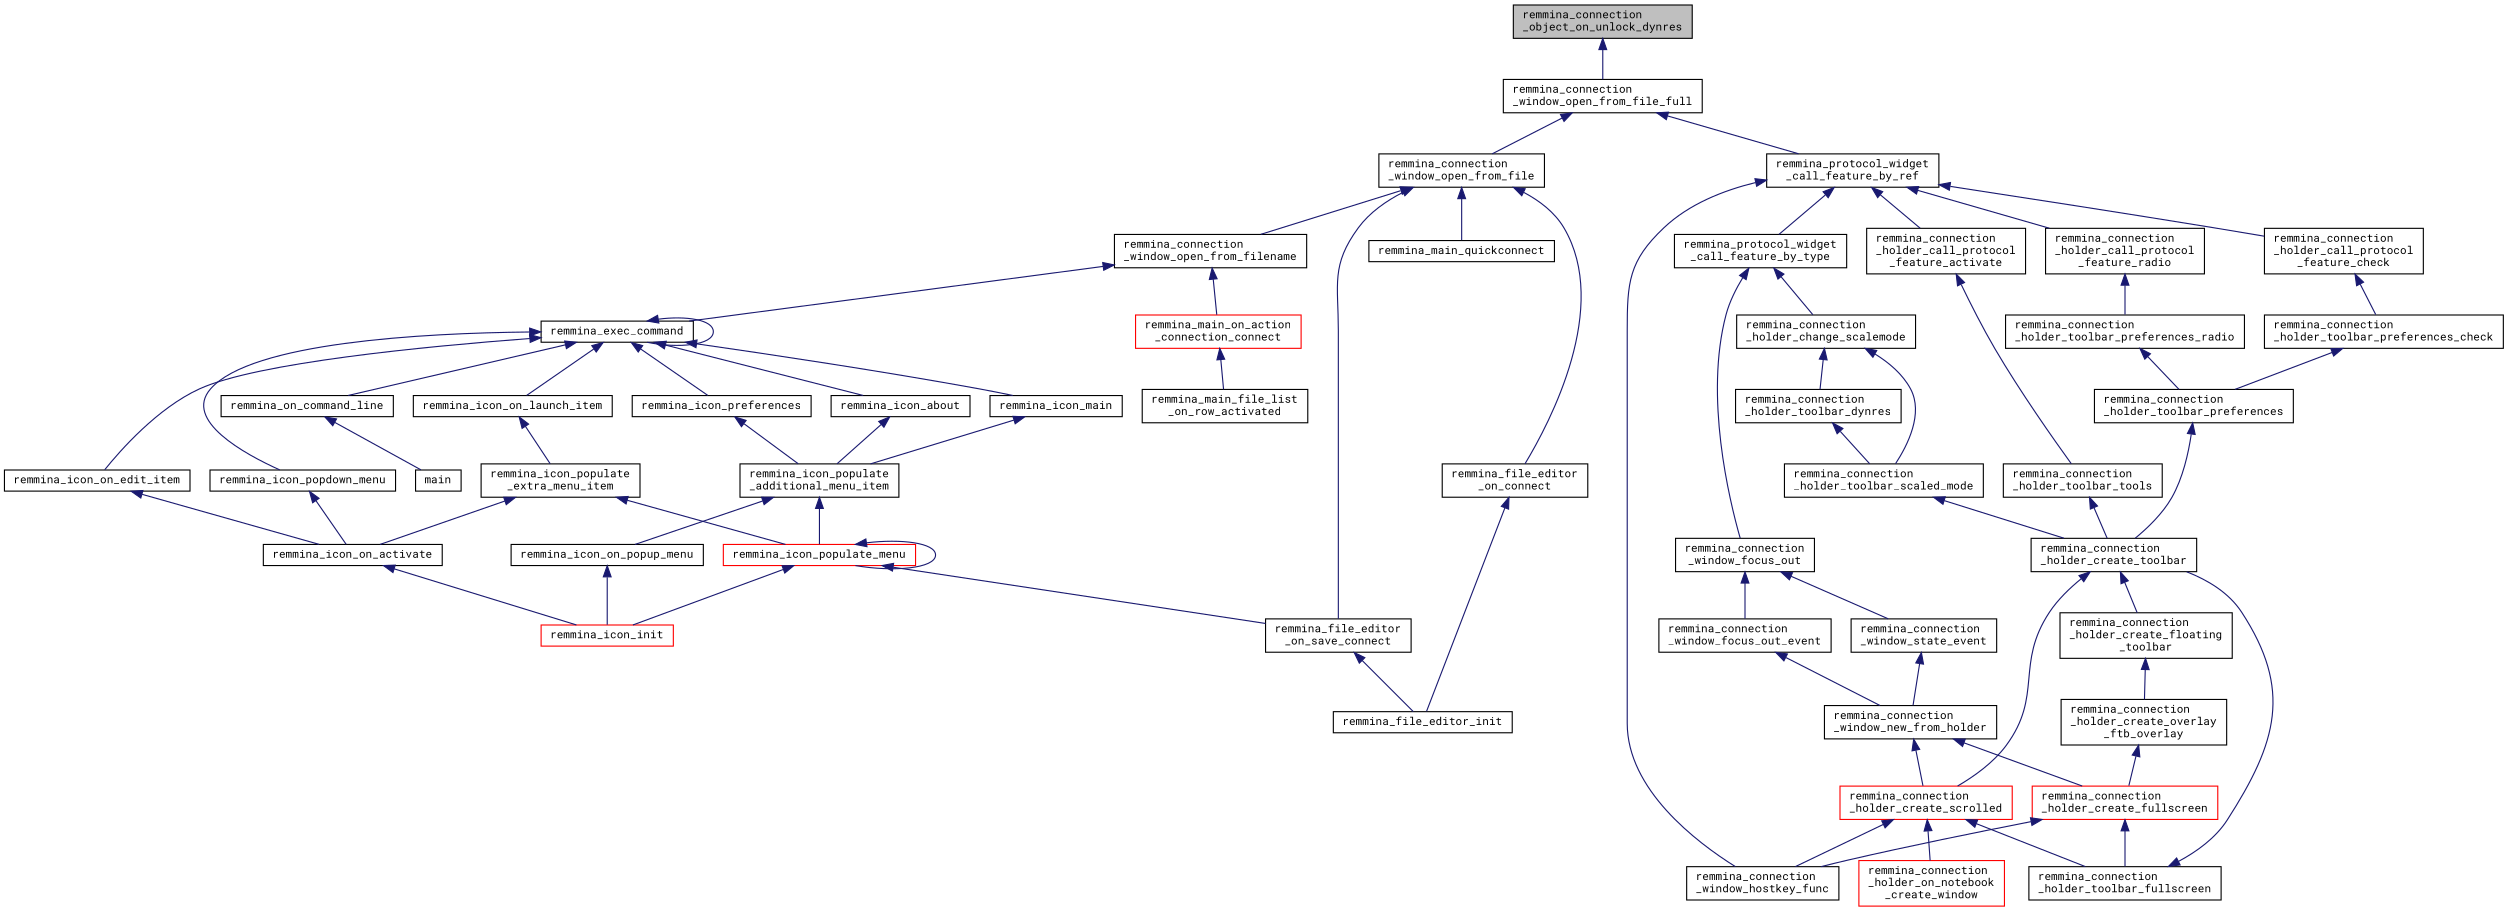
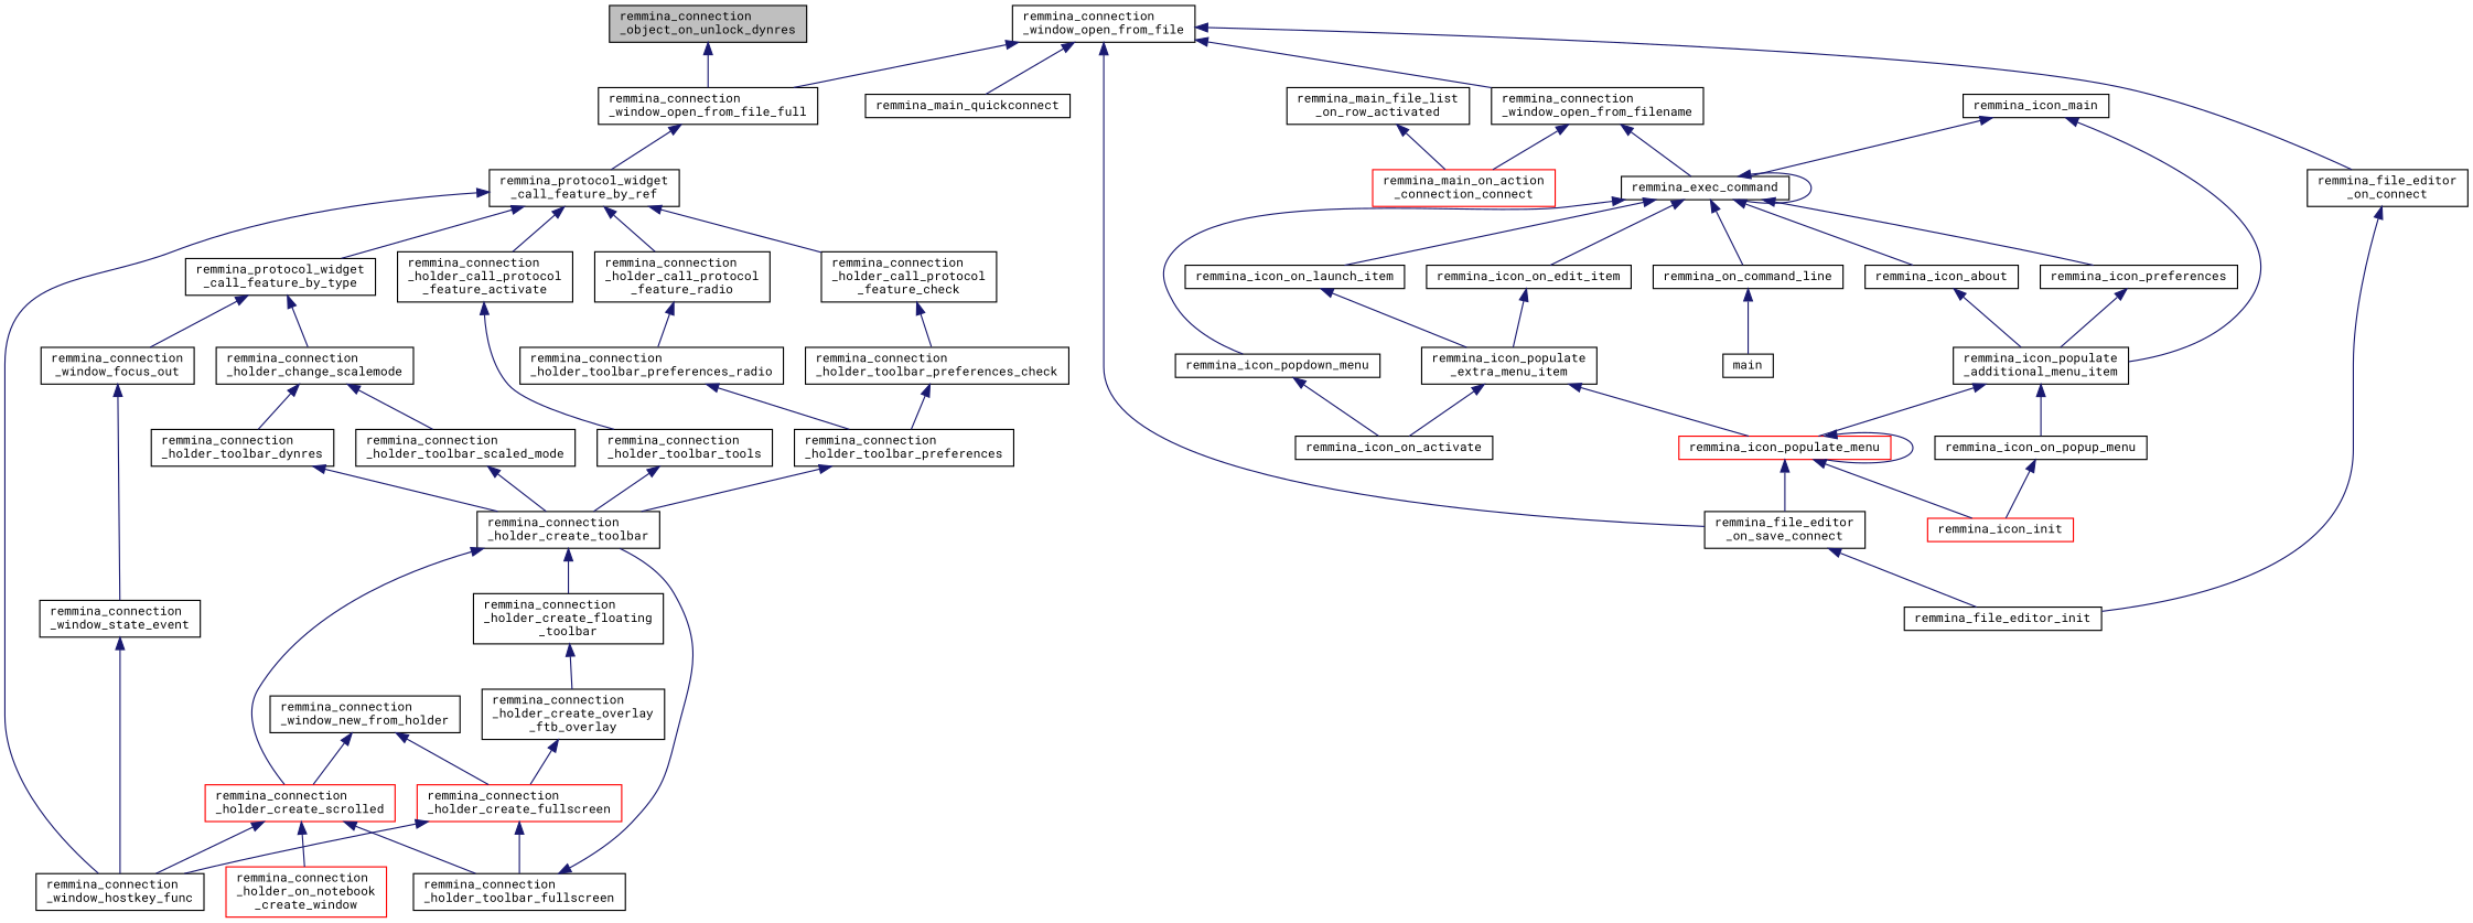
  digraph {
    fontname="Roboto Mono"
    rankdir=TB
    node [color=black fillcolor=white fontname="Roboto Mono" fontsize=10 shape=record style=filled]
    edge [color=midnightblue dir=back fontname="Roboto Mono" fontsize=10 labelfontname=Helvetica labelfontsize=10 style=solid]
    n1 [fillcolor=grey75 fontcolor=black height=0.2 label="remmina_connection\l_object_on_unlock_dynres" width=0.4]
    n2 [height=0.2 label="remmina_connection\l_window_open_from_file_full" width=0.4]
    n3 [height=0.2 label="remmina_connection\l_window_open_from_file" width=0.4]
    n4 [height=0.2 label="remmina_protocol_widget\l_call_feature_by_ref" width=0.4]
    n5 [height=0.2 label="remmina_connection\l_window_open_from_filename" width=0.4]
    n6 [height=0.2 label="remmina_file_editor\l_on_save_connect" width=0.4]
    n7 [height=0.2 label="remmina_file_editor\l_on_connect" width=0.4]
    n8 [height=0.2 label=remmina_main_quickconnect width=0.4]
    n9 [height=0.2 label="remmina_connection\l_holder_call_protocol\l_feature_radio" width=0.4]
    n10 [height=0.2 label="remmina_connection\l_window_hostkey_func" width=0.4]
    n11 [height=0.2 label="remmina_connection\l_holder_call_protocol\l_feature_check" width=0.4]
    n12 [height=0.2 label="remmina_connection\l_holder_call_protocol\l_feature_activate" width=0.4]
    n13 [height=0.2 label="remmina_protocol_widget\l_call_feature_by_type" width=0.4]
    n14 [height=0.2 label=remmina_exec_command width=0.4]
    n15 [color=red height=0.2 label="remmina_main_on_action\l_connection_connect" width=0.4]
    n16 [height=0.2 label=remmina_file_editor_init width=0.4]
    n17 [height=0.2 label=remmina_on_command_line width=0.4]
    n18 [height=0.2 label=remmina_icon_main width=0.4]
    n19 [height=0.2 label=remmina_icon_preferences width=0.4]
    n20 [height=0.2 label=remmina_icon_about width=0.4]
    n21 [height=0.2 label=remmina_icon_on_launch_item width=0.4]
    n22 [height=0.2 label=remmina_icon_on_edit_item width=0.4]
    n23 [height=0.2 label=remmina_icon_popdown_menu width=0.4]
    n24 [height=0.2 label="remmina_main_file_list\l_on_row_activated" width=0.4]
    n25 [height=0.2 label=main width=0.4]
    n26 [height=0.2 label="remmina_icon_populate\l_additional_menu_item" width=0.4]
    n27 [height=0.2 label="remmina_icon_populate\l_extra_menu_item" width=0.4]
    n28 [height=0.2 label=remmina_icon_on_activate width=0.4]
    n29 [color=red height=0.2 label=remmina_icon_populate_menu width=0.4]
    n30 [height=0.2 label=remmina_icon_on_popup_menu width=0.4]
    n31 [color=red height=0.2 label=remmina_icon_init width=0.4]
    n32 [height=0.2 label="remmina_connection\l_holder_toolbar_preferences_radio" width=0.4]
    n33 [height=0.2 label="remmina_connection\l_holder_toolbar_preferences_check" width=0.4]
    n34 [height=0.2 label="remmina_connection\l_holder_toolbar_tools" width=0.4]
    n35 [height=0.2 label="remmina_connection\l_holder_change_scalemode" width=0.4]
    n36 [height=0.2 label="remmina_connection\l_window_focus_out" width=0.4]
    n37 [height=0.2 label="remmina_connection\l_holder_toolbar_preferences" width=0.4]
    n38 [height=0.2 label="remmina_connection\l_holder_create_toolbar" width=0.4]
    n39 [height=0.2 label="remmina_connection\l_holder_create_floating\l_toolbar" width=0.4]
    n40 [color=red height=0.2 label="remmina_connection\l_holder_create_scrolled" width=0.4]
    n41 [height=0.2 label="remmina_connection\l_holder_create_overlay\l_ftb_overlay" width=0.4]
    n42 [height=0.2 label="remmina_connection\l_holder_toolbar_fullscreen" width=0.4]
    n43 [color=red height=0.2 label="remmina_connection\l_holder_on_notebook\l_create_window" width=0.4]
    n44 [color=red height=0.2 label="remmina_connection\l_holder_create_fullscreen" width=0.4]
    n45 [height=0.2 label="remmina_connection\l_holder_toolbar_dynres" width=0.4]
    n46 [height=0.2 label="remmina_connection\l_holder_toolbar_scaled_mode" width=0.4]
-   n47 [height=0.2 label="remmina_connection\l_window_focus_out_event" width=0.4]
    n48 [height=0.2 label="remmina_connection\l_window_state_event" width=0.4]
    n49 [height=0.2 label="remmina_connection\l_window_new_from_holder" width=0.4]
    n1 -> n2
-   n2 -> n3
+   n3 -> n2
    n2 -> n4
    n3 -> n5
    n3 -> n6
    n3 -> n7
    n3 -> n8
    n4 -> n9
    n4 -> n10
    n4 -> n11
    n4 -> n12
    n4 -> n13
    n5 -> n14
    n5 -> n15
    n6 -> n16
    n7 -> n16
    n9 -> n32
    n11 -> n33
    n12 -> n34
    n13 -> n35
    n13 -> n36
    n14 -> n14
    n14 -> n17
-   n14 -> n18
+   n18 -> n14
    n14 -> n19
    n14 -> n20
    n14 -> n21
    n14 -> n22
    n14 -> n23
-   n15 -> n24
+   n24 -> n15
    n17 -> n25
    n18 -> n26
    n19 -> n26
    n20 -> n26
    n21 -> n27
-   n22 -> n28
+   n22 -> n27
    n23 -> n28
    n26 -> n29
    n26 -> n30
    n27 -> n28
    n27 -> n29
-   n28 -> n31
    n29 -> n6
    n29 -> n29
    n29 -> n31
    n30 -> n31
    n32 -> n37
    n33 -> n37
    n34 -> n38
    n35 -> n45
    n35 -> n46
-   n36 -> n47
    n36 -> n48
    n37 -> n38
    n38 -> n39
    n38 -> n40
    n39 -> n41
    n40 -> n10
    n40 -> n42
    n40 -> n43
    n41 -> n44
    n42 -> n38
    n44 -> n10
    n44 -> n42
-   n45 -> n46
+   n45 -> n38
    n46 -> n38
-   n47 -> n49
-   n48 -> n49
+   n48 -> n10
    n49 -> n40
    n49 -> n44
  }
